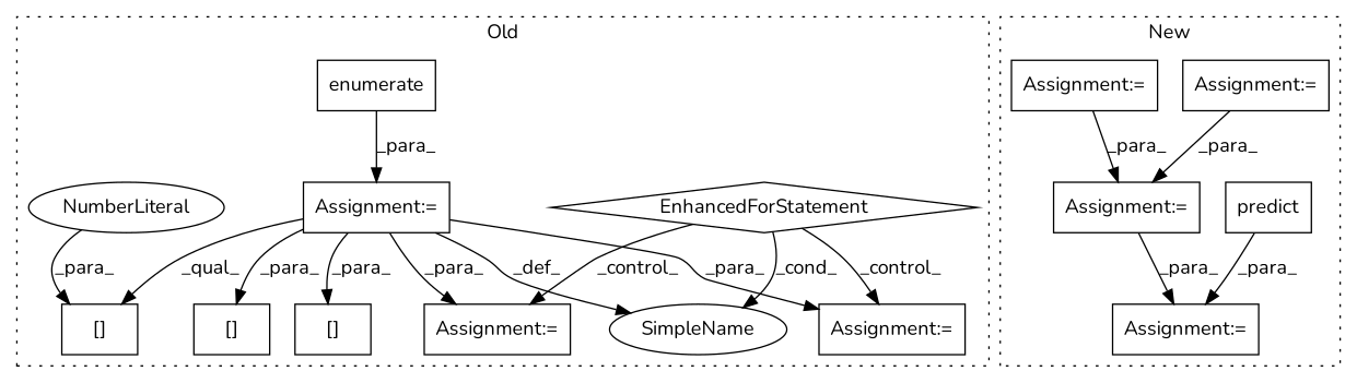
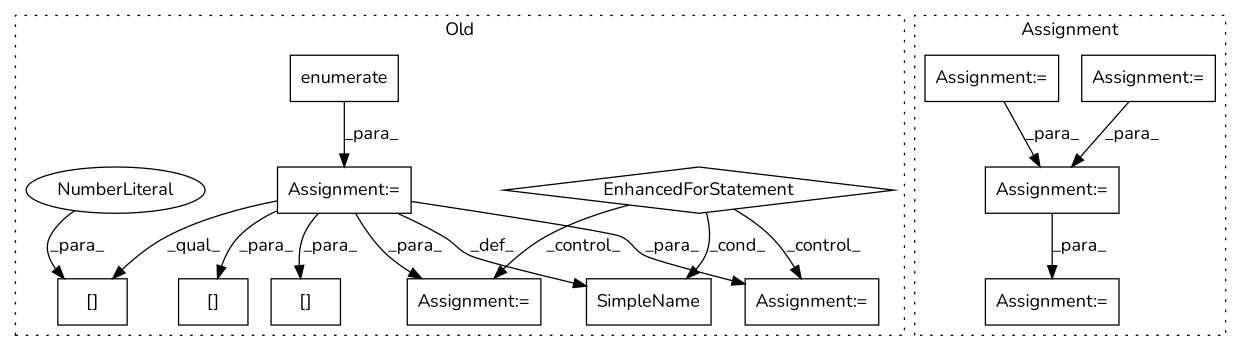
  digraph {
    fontname=Nunito
    node [a=7 fontname=Nunito l=1 s="1428,1519" shape=box]
    edge [fontname=Nunito]
    n1 [a=70 l="64,2" label=EnhancedForStatement shape=diamond]
    n2 [l="64,2" label="Assignment:="]
    n3 [label="Assignment:=" s=1653]
-   n4 [a=42 label=SimpleName s=1496 shape=ellipse]
+   n4 [a=42 label=SimpleName s=1496]
    n5 [a=32 l="10,1" label=enumerate s="1500,1518"]
    n6 [a=2 l="9,1" label="[]" s="1591,1602"]
    n7 [label="Assignment:=" s=1536]
    n8 [a=2 l="13,1" label="[]" s="1619,1633"]
    n9 [a=34 label=NumberLiteral s=1632 shape=ellipse]
    n10 [a=2 l="5,1" label="[]" s="1724,1731"]
-   n11 [a=32 l="8,1" label=predict s="2395,2407"]
    n12 [label="Assignment:=" s=2462]
    n13 [label="Assignment:=" s=2161]
    n14 [label="Assignment:=" s=2201]
    n15 [label="Assignment:=" s=2114]
    subgraph cluster_1 {
      label=Old
      style=dotted
      n1
      n2
      n3
      n4
      n5
      n6
      n7
      n8
      n9
      n10
    }
    subgraph cluster_2 {
-     label=New
+     label=Assignment
      style=dotted
-     n11
      n12
      n13
      n14
      n15
    }
    n1 -> n3 [label=_control_]
    n1 -> n4 [label=_cond_]
    n1 -> n7 [label=_control_]
    n2 -> n3 [label=_para_]
    n2 -> n4 [label=_def_]
    n2 -> n6 [label=_para_]
    n2 -> n7 [label=_para_]
    n2 -> n8 [label=_qual_]
    n2 -> n10 [label=_para_]
    n5 -> n2 [label=_para_]
    n9 -> n8 [label=_para_]
-   n11 -> n12 [label=_para_]
    n13 -> n14 [label=_para_]
    n14 -> n12 [label=_para_]
    n15 -> n14 [label=_para_]
  }
